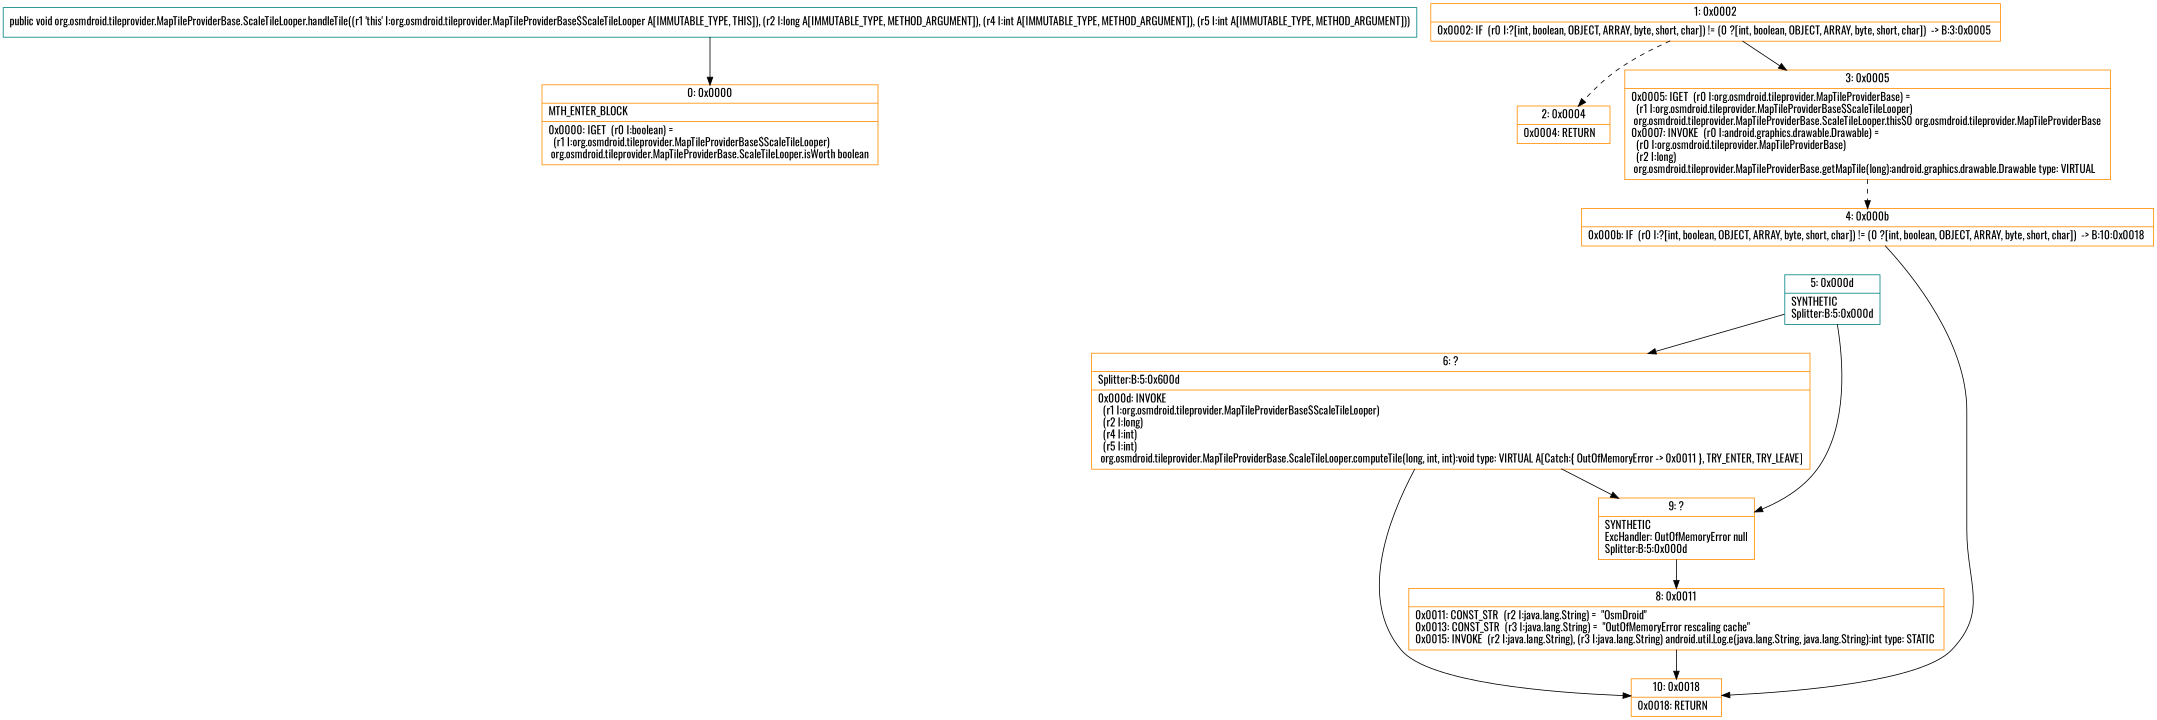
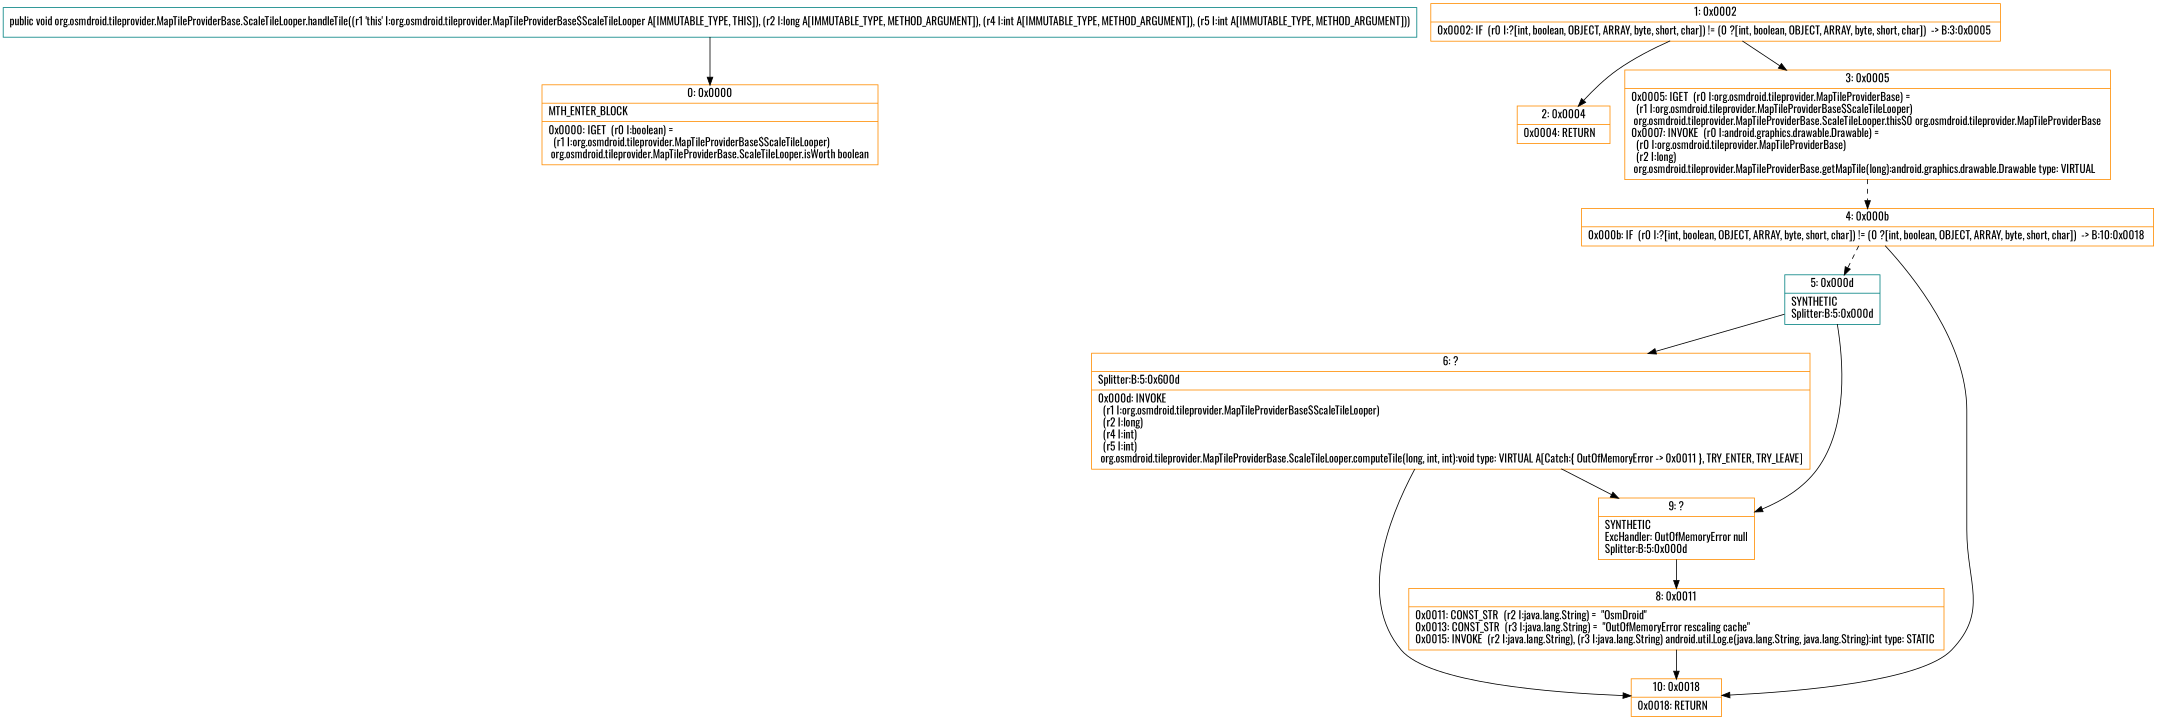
  digraph {
    fontname=Oswald
    node [color=darkorange fontname=Oswald shape=record]
    edge [fontname=Oswald]
    n1 [label="{0\:\ 0x0000|MTH_ENTER_BLOCK\l|0x0000: IGET  (r0 I:boolean) = \l  (r1 I:org.osmdroid.tileprovider.MapTileProviderBase$ScaleTileLooper)\l org.osmdroid.tileprovider.MapTileProviderBase.ScaleTileLooper.isWorth boolean \l}"]
    n2 [label="{1\:\ 0x0002|0x0002: IF  (r0 I:?[int, boolean, OBJECT, ARRAY, byte, short, char]) != (0 ?[int, boolean, OBJECT, ARRAY, byte, short, char])  \-\> B:3:0x0005 \l}"]
    n3 [label="{2\:\ 0x0004|0x0004: RETURN   \l}"]
    n4 [label="{3\:\ 0x0005|0x0005: IGET  (r0 I:org.osmdroid.tileprovider.MapTileProviderBase) = \l  (r1 I:org.osmdroid.tileprovider.MapTileProviderBase$ScaleTileLooper)\l org.osmdroid.tileprovider.MapTileProviderBase.ScaleTileLooper.this$0 org.osmdroid.tileprovider.MapTileProviderBase \l0x0007: INVOKE  (r0 I:android.graphics.drawable.Drawable) = \l  (r0 I:org.osmdroid.tileprovider.MapTileProviderBase)\l  (r2 I:long)\l org.osmdroid.tileprovider.MapTileProviderBase.getMapTile(long):android.graphics.drawable.Drawable type: VIRTUAL \l}"]
    n5 [label="{4\:\ 0x000b|0x000b: IF  (r0 I:?[int, boolean, OBJECT, ARRAY, byte, short, char]) != (0 ?[int, boolean, OBJECT, ARRAY, byte, short, char])  \-\> B:10:0x0018 \l}"]
    n6 [color=teal label="{5\:\ 0x000d|SYNTHETIC\lSplitter:B:5:0x000d\l}"]
    n7 [label="{10\:\ 0x0018|0x0018: RETURN   \l}"]
    n8 [label="{6\:\ ?|Splitter:B:5:0x600d\l|0x000d: INVOKE  \l  (r1 I:org.osmdroid.tileprovider.MapTileProviderBase$ScaleTileLooper)\l  (r2 I:long)\l  (r4 I:int)\l  (r5 I:int)\l org.osmdroid.tileprovider.MapTileProviderBase.ScaleTileLooper.computeTile(long, int, int):void type: VIRTUAL A[Catch:\{ OutOfMemoryError \-\> 0x0011 \}, TRY_ENTER, TRY_LEAVE]\l}"]
    n9 [label="{9\:\ ?|SYNTHETIC\lExcHandler: OutOfMemoryError null\lSplitter:B:5:0x000d\l}"]
    n10 [label="{8\:\ 0x0011|0x0011: CONST_STR  (r2 I:java.lang.String) =  \"OsmDroid\" \l0x0013: CONST_STR  (r3 I:java.lang.String) =  \"OutOfMemoryError rescaling cache\" \l0x0015: INVOKE  (r2 I:java.lang.String), (r3 I:java.lang.String) android.util.Log.e(java.lang.String, java.lang.String):int type: STATIC \l}"]
    n11 [color=teal label="{public void org.osmdroid.tileprovider.MapTileProviderBase.ScaleTileLooper.handleTile((r1 'this' I:org.osmdroid.tileprovider.MapTileProviderBase$ScaleTileLooper A[IMMUTABLE_TYPE, THIS]), (r2 I:long A[IMMUTABLE_TYPE, METHOD_ARGUMENT]), (r4 I:int A[IMMUTABLE_TYPE, METHOD_ARGUMENT]), (r5 I:int A[IMMUTABLE_TYPE, METHOD_ARGUMENT])) }"]
-   n2 -> n3 [style=dashed]
+   n2 -> n3 [style=solid]
    n2 -> n4
    n4 -> n5 [style=dashed]
+   n5 -> n6 [style=dashed]
    n5 -> n7
    n6 -> n8
    n6 -> n9
    n8 -> n7
    n8 -> n9
    n9 -> n10
    n10 -> n7
    n11 -> n1
  }
